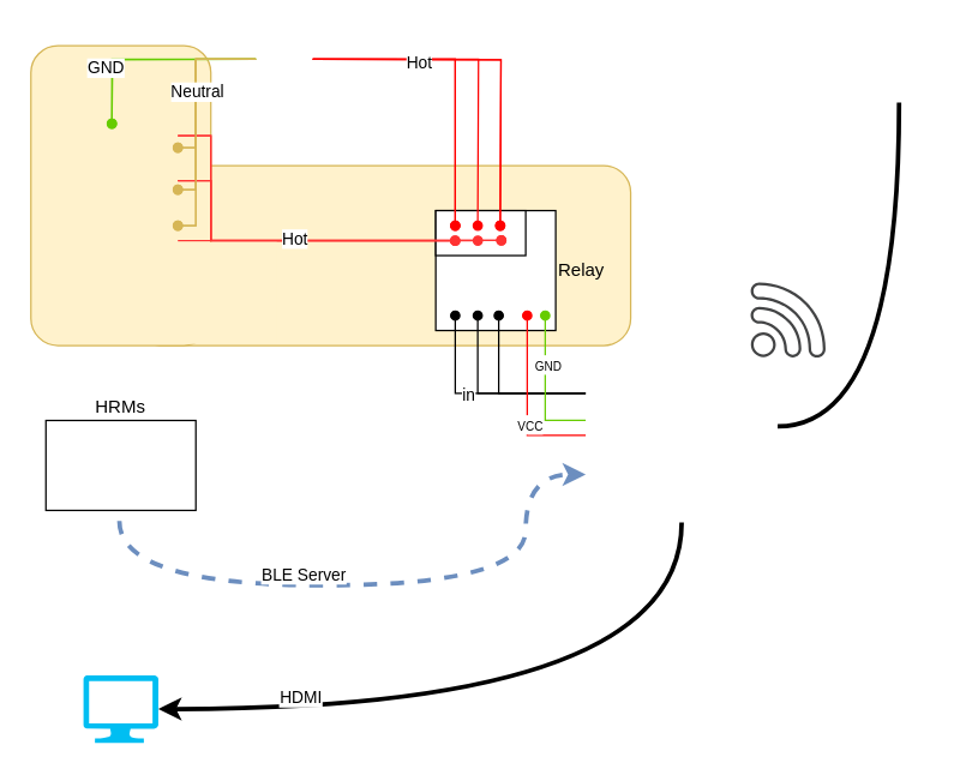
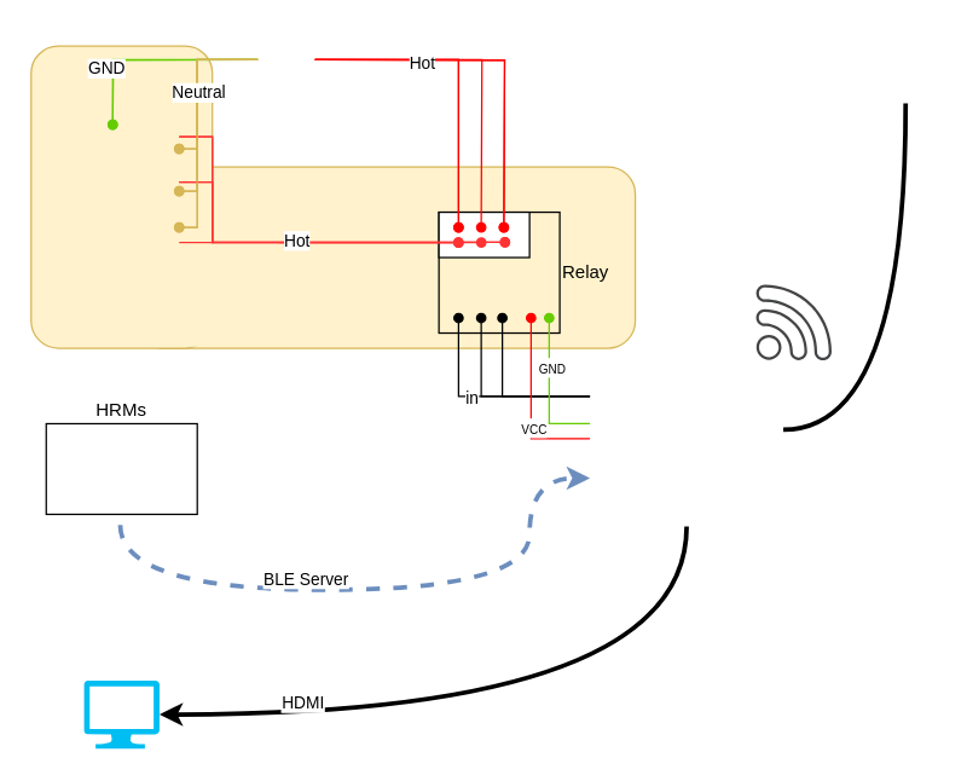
  <mxCell id="0" />
  <mxCell id="1" parent="0" />
  <mxCell id="2" value="" style="rounded=1;whiteSpace=wrap;html=1;fillColor=#fff2cc;strokeColor=#d6b656;" vertex="1" parent="1"><mxGeometry x="88" y="110" width="332" height="120" as="geometry" /></mxCell>
  <mxCell id="3" value="" style="rounded=1;whiteSpace=wrap;html=1;fillColor=#fff2cc;strokeColor=#d6b656;" vertex="1" parent="1"><mxGeometry x="20" y="30" width="120" height="200" as="geometry" /></mxCell>
  <mxCell id="4" value="HRMs" style="whiteSpace=wrap;html=1;labelPosition=center;verticalLabelPosition=top;align=center;verticalAlign=bottom;" vertex="1" parent="1"><mxGeometry x="30" y="280" width="100" height="60" as="geometry" /></mxCell>
- <mxCell id="5" value="Relay" style="whiteSpace=wrap;html=1;aspect=fixed;labelPosition=right;verticalLabelPosition=middle;align=left;verticalAlign=middle;" vertex="1" parent="1"><mxGeometry x="290" y="140" width="80" height="80" as="geometry" /></mxCell>
+ <mxCell id="5" value="Relay" style="whiteSpace=wrap;html=1;aspect=fixed;labelPosition=right;verticalLabelPosition=middle;align=left;verticalAlign=middle;fillColor=#fff2cc;" vertex="1" parent="1"><mxGeometry x="290" y="140" width="80" height="80" as="geometry" /></mxCell>
  <mxCell id="6" value="" style="shape=image;html=1;verticalAlign=top;verticalLabelPosition=bottom;labelBackgroundColor=#ffffff;imageAspect=0;aspect=fixed;image=https://cdn2.iconfinder.com/data/icons/thesquid-ink-40-free-flat-icon-pack/64/traffic-light-128.png" vertex="1" parent="1"><mxGeometry x="30" y="82" width="88" height="88" as="geometry" /></mxCell>
  <mxCell id="7" style="edgeStyle=orthogonalEdgeStyle;jumpStyle=arc;orthogonalLoop=1;jettySize=auto;html=1;endArrow=classic;endFill=1;strokeColor=#6c8ebf;fillColor=#dae8fc;strokeWidth=3;curved=1;dashed=1;entryX=0;entryY=0.75;entryDx=0;entryDy=0;" edge="1" parent="1" target="10"><mxGeometry relative="1" as="geometry"><mxPoint x="79" y="347" as="sourcePoint" /><mxPoint x="454" y="362" as="targetPoint" /><Array as="points"><mxPoint x="79" y="390" /><mxPoint x="350" y="390" /><mxPoint x="350" y="316" /></Array></mxGeometry></mxCell>
  <mxCell id="8" value="BLE Server" style="edgeLabel;html=1;align=center;verticalAlign=middle;resizable=0;points=[];" vertex="1" connectable="0" parent="7"><mxGeometry x="-0.227" y="8" relative="1" as="geometry"><mxPoint as="offset" /></mxGeometry></mxCell>
  <mxCell id="9" value="" style="group" vertex="1" connectable="0" parent="1"><mxGeometry x="390" y="220" width="128" height="128" as="geometry" /></mxCell>
  <mxCell id="10" value="" style="shape=image;html=1;verticalAlign=top;verticalLabelPosition=bottom;labelBackgroundColor=#ffffff;imageAspect=0;aspect=fixed;image=https://cdn0.iconfinder.com/data/icons/thin-line-icons-for-seo-and-development-1/64/Programming_Development_hardware-128.png" vertex="1" parent="9"><mxGeometry width="128" height="128" as="geometry" /></mxCell>
  <mxCell id="11" value="" style="shape=image;html=1;verticalAlign=top;verticalLabelPosition=bottom;labelBackgroundColor=#ffffff;imageAspect=0;aspect=fixed;image=https://cdn3.iconfinder.com/data/icons/popular-services-brands-vol-2/512/raspberry-pi-128.png" vertex="1" parent="9"><mxGeometry x="70" y="18" width="38" height="38" as="geometry" /></mxCell>
  <mxCell id="12" value="" style="shape=image;html=1;verticalAlign=top;verticalLabelPosition=bottom;labelBackgroundColor=#ffffff;imageAspect=0;aspect=fixed;image=https://cdn3.iconfinder.com/data/icons/popular-services-brands-vol-2/512/raspberry-pi-128.png" vertex="1" parent="9"><mxGeometry x="70" y="18" width="38" height="38" as="geometry" /></mxCell>
  <mxCell id="13" style="edgeStyle=orthogonalEdgeStyle;rounded=0;orthogonalLoop=1;jettySize=auto;html=1;endArrow=oval;endFill=1;" edge="1" parent="1" source="10"><mxGeometry relative="1" as="geometry"><mxPoint x="332" y="210" as="targetPoint" /><Array as="points"><mxPoint x="332" y="262" /></Array></mxGeometry></mxCell>
  <mxCell id="14" style="edgeStyle=orthogonalEdgeStyle;rounded=0;orthogonalLoop=1;jettySize=auto;html=1;endArrow=oval;endFill=1;" edge="1" parent="1" source="10"><mxGeometry relative="1" as="geometry"><mxPoint x="318" y="210" as="targetPoint" /><Array as="points"><mxPoint x="318" y="262" /></Array></mxGeometry></mxCell>
  <mxCell id="15" style="edgeStyle=orthogonalEdgeStyle;rounded=0;orthogonalLoop=1;jettySize=auto;html=1;endArrow=oval;endFill=1;" edge="1" parent="1" source="10"><mxGeometry relative="1" as="geometry"><mxPoint x="303" y="210" as="targetPoint" /><Array as="points"><mxPoint x="303" y="262" /></Array></mxGeometry></mxCell>
  <mxCell id="16" value="in" style="edgeLabel;html=1;align=center;verticalAlign=middle;resizable=0;points=[];" vertex="1" connectable="0" parent="15"><mxGeometry x="0.132" relative="1" as="geometry"><mxPoint as="offset" /></mxGeometry></mxCell>
  <mxCell id="17" value="" style="rounded=0;whiteSpace=wrap;html=1;" vertex="1" parent="1"><mxGeometry x="290" y="140" width="60" height="30" as="geometry" /></mxCell>
  <mxCell id="18" style="edgeStyle=orthogonalEdgeStyle;rounded=0;orthogonalLoop=1;jettySize=auto;html=1;endArrow=oval;endFill=1;strokeColor=#FF0000;" edge="1" parent="1" source="24"><mxGeometry relative="1" as="geometry"><mxPoint x="303" y="150" as="targetPoint" /><Array as="points"><mxPoint x="303" y="39" /></Array></mxGeometry></mxCell>
  <mxCell id="19" style="edgeStyle=orthogonalEdgeStyle;rounded=0;orthogonalLoop=1;jettySize=auto;html=1;endArrow=oval;endFill=1;strokeColor=#FF0000;" edge="1" parent="1" source="24"><mxGeometry relative="1" as="geometry"><mxPoint x="318" y="150" as="targetPoint" /></mxGeometry></mxCell>
  <mxCell id="20" style="edgeStyle=orthogonalEdgeStyle;rounded=0;orthogonalLoop=1;jettySize=auto;html=1;endArrow=oval;endFill=1;strokeColor=#d6b656;fillColor=#fff2cc;" edge="1" parent="1" source="24" target="6"><mxGeometry relative="1" as="geometry"><Array as="points"><mxPoint x="130" y="39" /><mxPoint x="130" y="98" /></Array></mxGeometry></mxCell>
  <mxCell id="21" style="edgeStyle=orthogonalEdgeStyle;rounded=0;orthogonalLoop=1;jettySize=auto;html=1;endArrow=oval;endFill=1;strokeColor=#d6b656;fillColor=#fff2cc;" edge="1" parent="1" source="24" target="6"><mxGeometry relative="1" as="geometry"><Array as="points"><mxPoint x="130" y="39" /><mxPoint x="130" y="126" /></Array></mxGeometry></mxCell>
  <mxCell id="22" style="edgeStyle=orthogonalEdgeStyle;rounded=0;orthogonalLoop=1;jettySize=auto;html=1;endArrow=oval;endFill=1;strokeColor=#d6b656;fillColor=#fff2cc;" edge="1" parent="1" source="24" target="6"><mxGeometry relative="1" as="geometry"><Array as="points"><mxPoint x="130" y="39" /><mxPoint x="130" y="150" /></Array></mxGeometry></mxCell>
  <mxCell id="23" style="edgeStyle=orthogonalEdgeStyle;rounded=0;orthogonalLoop=1;jettySize=auto;html=1;endArrow=oval;endFill=1;strokeColor=#66CC00;" edge="1" parent="1" source="24" target="6"><mxGeometry relative="1" as="geometry" /></mxCell>
  <mxCell id="24" value="" style="shape=image;html=1;verticalAlign=top;verticalLabelPosition=bottom;labelBackgroundColor=#ffffff;imageAspect=0;aspect=fixed;image=https://cdn2.iconfinder.com/data/icons/donkey/800/19-128.png" vertex="1" parent="1"><mxGeometry x="170" y="20" width="38" height="38" as="geometry" /></mxCell>
  <mxCell id="25" style="edgeStyle=orthogonalEdgeStyle;rounded=0;orthogonalLoop=1;jettySize=auto;html=1;endArrow=oval;endFill=1;strokeColor=#FF0000;" edge="1" parent="1"><mxGeometry relative="1" as="geometry"><mxPoint x="333" y="150" as="targetPoint" /><mxPoint x="208" y="39" as="sourcePoint" /></mxGeometry></mxCell>
  <mxCell id="26" style="edgeStyle=orthogonalEdgeStyle;rounded=0;orthogonalLoop=1;jettySize=auto;html=1;endArrow=oval;endFill=1;strokeColor=#FF0000;" edge="1" parent="1" source="10"><mxGeometry relative="1" as="geometry"><mxPoint x="351" y="210" as="targetPoint" /><Array as="points"><mxPoint x="351" y="290" /></Array></mxGeometry></mxCell>
  <mxCell id="27" value="&lt;font style=&quot;font-size: 8px&quot;&gt;VCC&lt;/font&gt;" style="edgeLabel;html=1;align=center;verticalAlign=middle;resizable=0;points=[];" vertex="1" connectable="0" parent="26"><mxGeometry x="-0.203" y="-1" relative="1" as="geometry"><mxPoint as="offset" /></mxGeometry></mxCell>
  <mxCell id="28" style="edgeStyle=orthogonalEdgeStyle;rounded=0;orthogonalLoop=1;jettySize=auto;html=1;endArrow=oval;endFill=1;strokeColor=#66CC00;" edge="1" parent="1" source="10"><mxGeometry relative="1" as="geometry"><mxPoint x="363" y="210" as="targetPoint" /><Array as="points"><mxPoint x="363" y="280" /></Array></mxGeometry></mxCell>
  <mxCell id="29" value="&lt;font style=&quot;font-size: 8px&quot;&gt;GND&lt;/font&gt;" style="edgeLabel;html=1;align=center;verticalAlign=middle;resizable=0;points=[];" vertex="1" connectable="0" parent="28"><mxGeometry x="0.336" y="-1" relative="1" as="geometry"><mxPoint as="offset" /></mxGeometry></mxCell>
  <mxCell id="30" style="edgeStyle=orthogonalEdgeStyle;rounded=0;orthogonalLoop=1;jettySize=auto;html=1;endArrow=oval;endFill=1;strokeColor=#FF3333;" edge="1" parent="1" source="6"><mxGeometry relative="1" as="geometry"><mxPoint x="318.058" y="159.994" as="targetPoint" /><Array as="points"><mxPoint x="220" y="160" /><mxPoint x="220" y="160" /></Array></mxGeometry></mxCell>
  <mxCell id="31" style="edgeStyle=orthogonalEdgeStyle;rounded=0;orthogonalLoop=1;jettySize=auto;html=1;endArrow=oval;endFill=1;strokeColor=#FF3333;" edge="1" parent="1" source="6"><mxGeometry relative="1" as="geometry"><mxPoint x="333.722" y="159.864" as="targetPoint" /><Array as="points"><mxPoint x="140" y="90" /><mxPoint x="140" y="160" /></Array></mxGeometry></mxCell>
  <mxCell id="32" style="edgeStyle=orthogonalEdgeStyle;rounded=0;orthogonalLoop=1;jettySize=auto;html=1;endArrow=oval;endFill=1;strokeColor=#FF3333;" edge="1" parent="1" source="6"><mxGeometry relative="1" as="geometry"><mxPoint x="302.946" y="160.085" as="targetPoint" /><Array as="points"><mxPoint x="140" y="120" /><mxPoint x="140" y="160" /></Array></mxGeometry></mxCell>
  <mxCell id="33" style="edgeStyle=orthogonalEdgeStyle;rounded=0;orthogonalLoop=1;jettySize=auto;html=1;endArrow=oval;endFill=1;strokeColor=#66CC00;" edge="1" parent="1"><mxGeometry relative="1" as="geometry"><mxPoint x="170" y="39.01" as="sourcePoint" /><mxPoint x="74" y="82" as="targetPoint" /></mxGeometry></mxCell>
  <mxCell id="34" value="GND" style="edgeLabel;html=1;align=center;verticalAlign=middle;resizable=0;points=[];" vertex="1" connectable="0" parent="33"><mxGeometry x="0.459" y="-5" relative="1" as="geometry"><mxPoint as="offset" /></mxGeometry></mxCell>
  <mxCell id="35" style="edgeStyle=orthogonalEdgeStyle;rounded=0;orthogonalLoop=1;jettySize=auto;html=1;endArrow=oval;endFill=1;strokeColor=#d6b656;fillColor=#fff2cc;" edge="1" parent="1"><mxGeometry relative="1" as="geometry"><mxPoint x="170" y="39.01" as="sourcePoint" /><mxPoint x="118" y="150" as="targetPoint" /><Array as="points"><mxPoint x="130" y="39" /><mxPoint x="130" y="150" /></Array></mxGeometry></mxCell>
  <mxCell id="36" style="edgeStyle=orthogonalEdgeStyle;rounded=0;orthogonalLoop=1;jettySize=auto;html=1;endArrow=oval;endFill=1;strokeColor=#d6b656;fillColor=#fff2cc;" edge="1" parent="1"><mxGeometry relative="1" as="geometry"><mxPoint x="170" y="39.01" as="sourcePoint" /><mxPoint x="118" y="98" as="targetPoint" /><Array as="points"><mxPoint x="130" y="39" /><mxPoint x="130" y="98" /></Array></mxGeometry></mxCell>
  <mxCell id="37" style="edgeStyle=orthogonalEdgeStyle;rounded=0;orthogonalLoop=1;jettySize=auto;html=1;endArrow=oval;endFill=1;strokeColor=#FF3333;" edge="1" parent="1"><mxGeometry relative="1" as="geometry"><mxPoint x="302.946" y="160.085" as="targetPoint" /><mxPoint x="118" y="120" as="sourcePoint" /><Array as="points"><mxPoint x="140" y="120" /><mxPoint x="140" y="160" /></Array></mxGeometry></mxCell>
  <mxCell id="38" style="edgeStyle=orthogonalEdgeStyle;rounded=0;orthogonalLoop=1;jettySize=auto;html=1;endArrow=oval;endFill=1;strokeColor=#FF3333;" edge="1" parent="1"><mxGeometry relative="1" as="geometry"><mxPoint x="333.722" y="159.864" as="targetPoint" /><mxPoint x="118" y="90" as="sourcePoint" /><Array as="points"><mxPoint x="140" y="90" /><mxPoint x="140" y="160" /></Array></mxGeometry></mxCell>
  <mxCell id="39" value="Hot" style="edgeLabel;html=1;align=center;verticalAlign=middle;resizable=0;points=[];" vertex="1" connectable="0" parent="38"><mxGeometry x="0.026" y="1" relative="1" as="geometry"><mxPoint as="offset" /></mxGeometry></mxCell>
  <mxCell id="40" style="edgeStyle=orthogonalEdgeStyle;rounded=0;orthogonalLoop=1;jettySize=auto;html=1;endArrow=oval;endFill=1;strokeColor=#d6b656;fillColor=#fff2cc;" edge="1" parent="1"><mxGeometry relative="1" as="geometry"><mxPoint x="170" y="39.01" as="sourcePoint" /><mxPoint x="118" y="126" as="targetPoint" /><Array as="points"><mxPoint x="130" y="39" /><mxPoint x="130" y="126" /></Array></mxGeometry></mxCell>
  <mxCell id="41" value="Neutral" style="edgeLabel;html=1;align=center;verticalAlign=middle;resizable=0;points=[];" vertex="1" connectable="0" parent="40"><mxGeometry x="-0.114" relative="1" as="geometry"><mxPoint as="offset" /></mxGeometry></mxCell>
  <mxCell id="42" style="edgeStyle=orthogonalEdgeStyle;rounded=0;orthogonalLoop=1;jettySize=auto;html=1;endArrow=oval;endFill=1;strokeColor=#FF0000;" edge="1" parent="1"><mxGeometry relative="1" as="geometry"><mxPoint x="333" y="150" as="targetPoint" /><mxPoint x="208" y="39" as="sourcePoint" /></mxGeometry></mxCell>
  <mxCell id="43" style="edgeStyle=orthogonalEdgeStyle;rounded=0;orthogonalLoop=1;jettySize=auto;html=1;endArrow=oval;endFill=1;strokeColor=#FF0000;" edge="1" parent="1"><mxGeometry relative="1" as="geometry"><mxPoint x="303" y="150" as="targetPoint" /><mxPoint x="208" y="39.01" as="sourcePoint" /><Array as="points"><mxPoint x="303" y="39" /></Array></mxGeometry></mxCell>
  <mxCell id="44" value="Hot" style="edgeLabel;html=1;align=center;verticalAlign=middle;resizable=0;points=[];" vertex="1" connectable="0" parent="43"><mxGeometry x="-0.32" y="-2" relative="1" as="geometry"><mxPoint as="offset" /></mxGeometry></mxCell>
  <mxCell id="45" value="" style="shape=image;html=1;verticalAlign=top;verticalLabelPosition=bottom;labelBackgroundColor=#ffffff;imageAspect=0;aspect=fixed;image=https://cdn4.iconfinder.com/data/icons/logos-and-brands/512/49_Bluetooth_logo_logos-128.png" vertex="1" parent="1"><mxGeometry x="70" y="286" width="48" height="48" as="geometry" /></mxCell>
  <mxCell id="46" value="" style="shape=image;html=1;verticalAlign=top;verticalLabelPosition=bottom;labelBackgroundColor=#ffffff;imageAspect=0;aspect=fixed;image=https://cdn4.iconfinder.com/data/icons/logos-and-brands/512/49_Bluetooth_logo_logos-128.png" vertex="1" parent="1"><mxGeometry x="40" y="286" width="48" height="48" as="geometry" /></mxCell>
  <mxCell id="47" style="edgeStyle=orthogonalEdgeStyle;curved=1;jumpStyle=arc;orthogonalLoop=1;jettySize=auto;html=1;endArrow=none;endFill=0;strokeColor=#000000;strokeWidth=3;startArrow=classic;startFill=1;" edge="1" parent="1" source="49" target="10"><mxGeometry relative="1" as="geometry" /></mxCell>
  <mxCell id="48" value="HDMI" style="edgeLabel;html=1;align=center;verticalAlign=middle;resizable=0;points=[];" vertex="1" connectable="0" parent="47"><mxGeometry x="-0.602" y="8" relative="1" as="geometry"><mxPoint as="offset" /></mxGeometry></mxCell>
  <mxCell id="49" value="" style="verticalLabelPosition=bottom;html=1;verticalAlign=top;align=center;strokeColor=none;fillColor=#00BEF2;shape=mxgraph.azure.computer;pointerEvents=1;" vertex="1" parent="1"><mxGeometry x="55" y="450" width="50" height="45" as="geometry" /></mxCell>
  <mxCell id="50" value="" style="whiteSpace=wrap;html=1;aspect=fixed;strokeColor=none;fillColor=#fff2cc;glass=0;" vertex="1" parent="1"><mxGeometry x="116" y="161" width="68" height="68" as="geometry" /></mxCell>
  <mxCell id="51" value="" style="sketch=0;pointerEvents=1;shadow=0;dashed=0;html=1;strokeColor=none;fillColor=#434445;aspect=fixed;labelPosition=center;verticalLabelPosition=bottom;verticalAlign=top;align=center;outlineConnect=0;shape=mxgraph.vvd.wi_fi;glass=0;" vertex="1" parent="1"><mxGeometry x="500" y="188" width="50" height="50" as="geometry" /></mxCell>
  <mxCell id="52" style="edgeStyle=orthogonalEdgeStyle;curved=1;jumpStyle=arc;orthogonalLoop=1;jettySize=auto;html=1;entryX=1;entryY=0.5;entryDx=0;entryDy=0;endArrow=none;endFill=0;strokeColor=#000000;strokeWidth=3;" edge="1" parent="1" source="53" target="10"><mxGeometry relative="1" as="geometry"><Array as="points"><mxPoint x="599" y="284" /></Array></mxGeometry></mxCell>
  <mxCell id="53" value="" style="shape=image;html=1;verticalAlign=top;verticalLabelPosition=bottom;labelBackgroundColor=#ffffff;imageAspect=0;aspect=fixed;image=https://cdn2.iconfinder.com/data/icons/donkey/800/19-128.png" vertex="1" parent="1"><mxGeometry x="580" y="30" width="38" height="38" as="geometry" /></mxCell>
